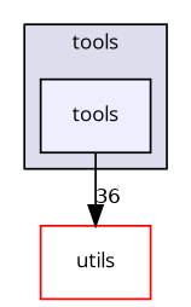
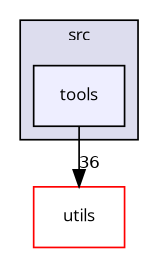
  digraph {
    compound=true
    fontname="Open Sans"
    node [fontname="Open Sans" fontsize=10 shape=box style=filled]
    n1 [fillcolor="#eeeeff" label=tools pencolor=black]
    n2 [color=red fillcolor=white label=utils]
    subgraph cluster_1 {
      bgcolor="#ddddee"
      fontsize=10
-     label=tools
+     label=src
      pencolor=black
      n1
    }
    n1 -> n2 [headlabel=36 labeldistance=1.5 labelfontname=Helvetica labelfontsize=10 fontname="Open Sans"]
  }
